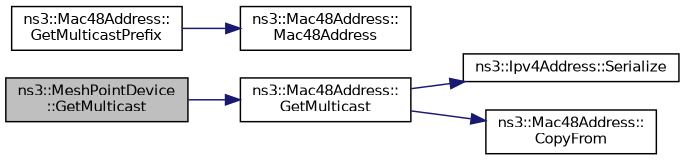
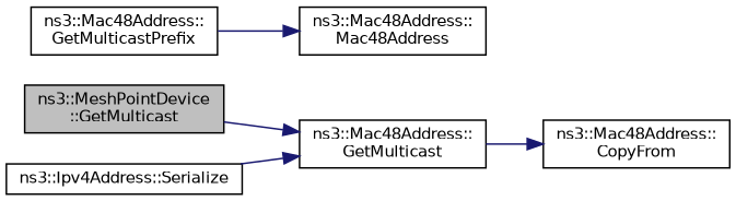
  digraph {
    rankdir=LR
    node [color=black fillcolor=white fontname=Helvetica fontsize=10 shape=record style=filled]
    edge [color=midnightblue fontname=Helvetica fontsize=10 labelfontname=Helvetica labelfontsize=10 style=solid]
    n1 [fillcolor=grey75 fontcolor=black height=0.2 label="ns3::MeshPointDevice\l::GetMulticast" width=0.4]
    n2 [height=0.2 label="ns3::Mac48Address::\lGetMulticast" width=0.4]
    n3 [height=0.2 label="ns3::Ipv4Address::Serialize" width=0.4]
    n4 [height=0.2 label="ns3::Mac48Address::\lCopyFrom" width=0.4]
    n5 [height=0.2 label="ns3::Mac48Address::\lGetMulticastPrefix" width=0.4]
    n6 [height=0.2 label="ns3::Mac48Address::\lMac48Address" width=0.4]
    n1 -> n2
-   n2 -> n3
+   n3 -> n2
    n2 -> n4
    n5 -> n6
  }
